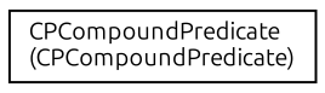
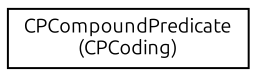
  digraph {
    rankdir=LR
    fontname=Ubuntu
-   n1 [color=black fillcolor=white fontname=Ubuntu fontsize=10 height=0.2 label="CPCompoundPredicate\l(CPCompoundPredicate)" shape=record style=filled width=0.4]
+   n1 [color=black fillcolor=white fontname=Ubuntu fontsize=10 height=0.2 label="CPCompoundPredicate\l(CPCoding)" shape=record style=filled width=0.4]
  }
